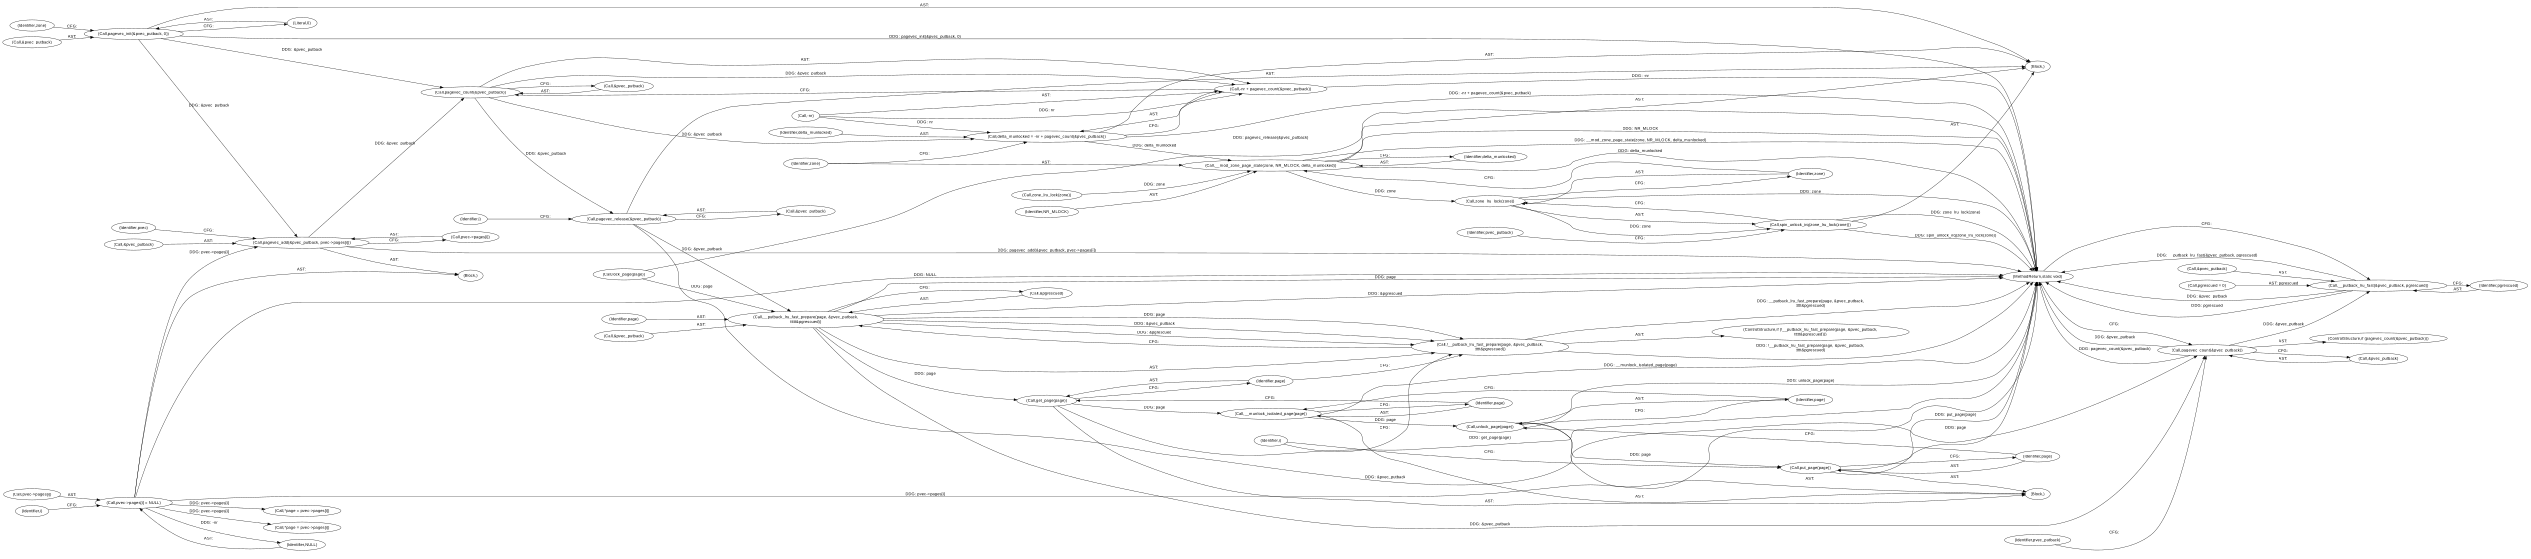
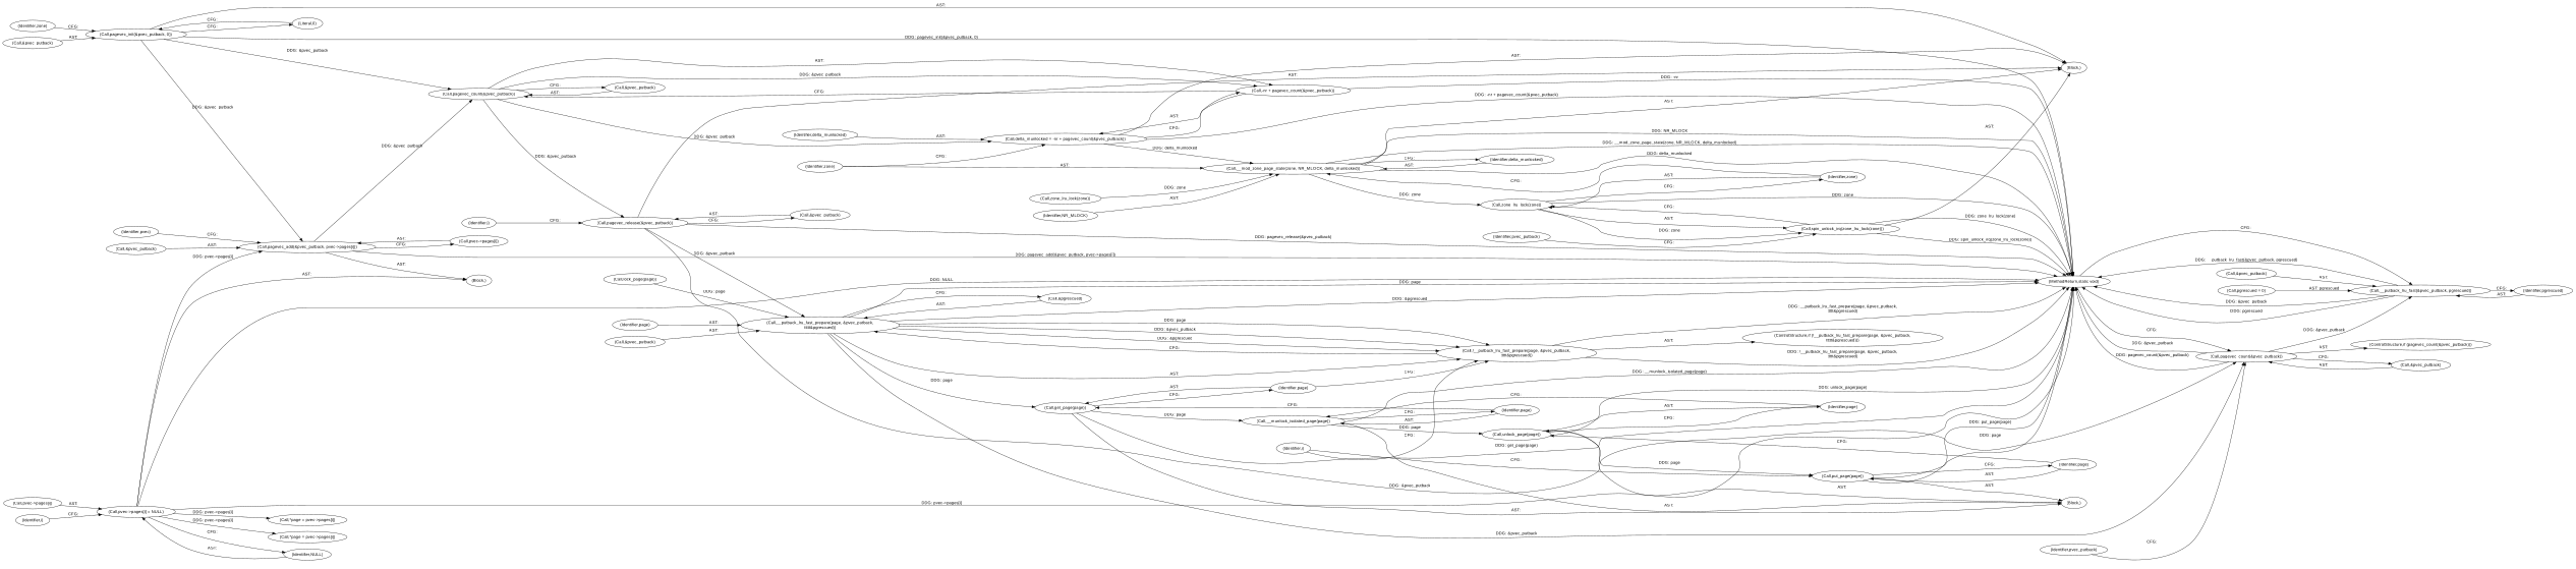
  digraph {
    fontname="Liberation Sans"
    rankdir=LR
    node [fontname="Liberation Sans"]
    edge [fontname="Liberation Sans"]
    n1 [label="(Call,pagevec_add(&pvec_putback, pvec->pages[i]))"]
    n2 [label="(Call,pagevec_count(&pvec_putback))"]
    n3 [label="(Block,)"]
    n4 [label="(MethodReturn,static void)"]
    n5 [label="(Call,pvec->pages[i])"]
    n6 [label="(Call,delta_munlocked = -nr + pagevec_count(&pvec_putback))"]
    n7 [label="(Call,-nr + pagevec_count(&pvec_putback))"]
    n8 [label="(Call,pagevec_release(&pvec_putback))"]
    n9 [label="(Call,&pvec_putback)"]
    n10 [label="(Call,pagevec_count(&pvec_putback))"]
    n11 [label="(Call,__putback_lru_fast(&pvec_putback, pgrescued))"]
    n12 [label="(Call,pagevec_init(&pvec_putback, 0))"]
    n13 [label="(Literal,0)"]
    n14 [label="(Block,)"]
    n15 [label="(Call,pvec->pages[i] = NULL)"]
    n16 [label="(Call,*page = pvec->pages[i])"]
    n17 [label="(Call,*page = pvec->pages[i])"]
    n18 [label="(Identifier,NULL)"]
    n19 [label="(Call,__mod_zone_page_state(zone, NR_MLOCK, delta_munlocked))"]
    n20 [label="(Call,__putback_lru_fast_prepare(page, &pvec_putback,\n\t\t\t\t\t&pgrescued))"]
    n21 [label="(Call,&pvec_putback)"]
    n22 [label="(Call,zone_lru_lock(zone))"]
    n23 [label="(Identifier,delta_munlocked)"]
    n24 [label="(Call,spin_unlock_irq(zone_lru_lock(zone)))"]
    n25 [label="(Identifier,zone)"]
    n26 [label="(Call,!__putback_lru_fast_prepare(page, &pvec_putback,\n\t\t\t\t\t&pgrescued))"]
    n27 [label="(Call,get_page(page))"]
    n28 [label="(Call,&pgrescued)"]
    n29 [label="(ControlStructure,if (pagevec_count(&pvec_putback)))"]
    n30 [label="(Call,&pvec_putback)"]
    n31 [label="(ControlStructure,if (!__putback_lru_fast_prepare(page, &pvec_putback,\n\t\t\t\t\t&pgrescued)))"]
    n32 [label="(Call,__munlock_isolated_page(page))"]
    n33 [label="(Block,)"]
    n34 [label="(Identifier,page)"]
    n35 [label="(Call,unlock_page(page))"]
    n36 [label="(Identifier,page)"]
    n37 [label="(Call,put_page(page))"]
    n38 [label="(Identifier,page)"]
    n39 [label="(Identifier,page)"]
    n40 [label="(Identifier,pgrescued)"]
    n41 [label="(Identifier,i)"]
    n42 [label="(Identifier,zone)"]
-   n43 [label="(Call,-nr)"]
    n44 [label="(Identifier,NR_MLOCK)"]
    n45 [label="(Call,pvec->pages[i])"]
    n46 [label="(Identifier,pvec_putback)"]
    n47 [label="(Call,&pvec_putback)"]
    n48 [label="(Call,&pvec_putback)"]
    n49 [label="(Identifier,zone)"]
    n50 [label="(Identifier,i)"]
    n51 [label="(Call,&pvec_putback)"]
    n52 [label="(Identifier,pvec_putback)"]
    n53 [label="(Identifier,delta_munlocked)"]
    n54 [label="(Call,pgrescued = 0)"]
    n55 [label="(Identifier,pvec)"]
    n56 [label="(Identifier,i)"]
    n57 [label="(Identifier,page)"]
    n58 [label="(Call,&pvec_putback)"]
    n59 [label="(Call,zone_lru_lock(zone))"]
    n60 [label="(Call,lock_page(page))"]
    n1 -> n2 [label="DDG: &pvec_putback"]
    n1 -> n3 [label="AST: "]
    n1 -> n4 [label="DDG: pagevec_add(&pvec_putback, pvec->pages[i])"]
    n1 -> n5 [label="CFG: "]
    n2 -> n6 [label="DDG: &pvec_putback"]
    n2 -> n7 [label="AST: "]
    n2 -> n7 [label="DDG: &pvec_putback"]
    n2 -> n8 [label="DDG: &pvec_putback"]
    n2 -> n9 [label="CFG: "]
    n4 -> n10 [label="CFG: "]
    n4 -> n11 [label="CFG: "]
    n5 -> n1 [label="AST: "]
    n6 -> n4 [label="DDG: -nr + pagevec_count(&pvec_putback)"]
    n6 -> n7 [label="CFG: "]
    n6 -> n14 [label="AST: "]
    n6 -> n19 [label="DDG: delta_munlocked"]
    n7 -> n2 [label="CFG: "]
    n7 -> n4 [label="DDG: -nr"]
    n7 -> n6 [label="AST: "]
-   n60 -> n4 [label="DDG: pagevec_release(&pvec_putback)"]
+   n8 -> n4 [label="DDG: pagevec_release(&pvec_putback)"]
    n8 -> n10 [label="DDG: &pvec_putback"]
    n8 -> n14 [label="AST: "]
    n8 -> n20 [label="DDG: &pvec_putback"]
    n8 -> n21 [label="CFG: "]
    n9 -> n2 [label="AST: "]
    n10 -> n4 [label="DDG: &pvec_putback"]
    n10 -> n4 [label="DDG: pagevec_count(&pvec_putback)"]
    n10 -> n11 [label="DDG: &pvec_putback"]
    n10 -> n29 [label="AST: "]
    n10 -> n30 [label="CFG: "]
    n11 -> n4 [label="DDG: __putback_lru_fast(&pvec_putback, pgrescued)"]
    n11 -> n4 [label="DDG: &pvec_putback"]
    n11 -> n4 [label="DDG: pgrescued"]
    n11 -> n40 [label="CFG: "]
    n12 -> n1 [label="DDG: &pvec_putback"]
    n12 -> n2 [label="DDG: &pvec_putback"]
    n12 -> n4 [label="DDG: pagevec_init(&pvec_putback, 0)"]
    n12 -> n13 [label="CFG: "]
    n12 -> n14 [label="AST: "]
-   n13 -> n12 [label="AST: "]
+   n13 -> n12 [label="CFG: "]
    n15 -> n1 [label="DDG: pvec->pages[i]"]
    n15 -> n3 [label="AST: "]
    n15 -> n4 [label="DDG: NULL"]
    n15 -> n4 [label="DDG: pvec->pages[i]"]
    n15 -> n16 [label="DDG: pvec->pages[i]"]
    n15 -> n17 [label="DDG: pvec->pages[i]"]
-   n15 -> n18 [label="DDG: -nr"]
+   n15 -> n18 [label="CFG: "]
    n18 -> n15 [label="AST: "]
    n19 -> n4 [label="DDG: NR_MLOCK"]
    n19 -> n4 [label="DDG: __mod_zone_page_state(zone, NR_MLOCK, delta_munlocked)"]
    n19 -> n4 [label="DDG: delta_munlocked"]
    n19 -> n14 [label="AST: "]
    n19 -> n22 [label="DDG: zone"]
    n19 -> n23 [label="CFG: "]
    n20 -> n4 [label="DDG: page"]
    n20 -> n4 [label="DDG: &pgrescued"]
    n20 -> n10 [label="DDG: &pvec_putback"]
    n20 -> n26 [label="AST: "]
    n20 -> n26 [label="DDG: page"]
    n20 -> n26 [label="DDG: &pvec_putback"]
    n20 -> n26 [label="DDG: &pgrescued"]
    n20 -> n27 [label="DDG: page"]
    n20 -> n28 [label="CFG: "]
    n21 -> n8 [label="AST: "]
    n22 -> n4 [label="DDG: zone"]
    n22 -> n24 [label="AST: "]
    n22 -> n24 [label="DDG: zone"]
    n22 -> n25 [label="CFG: "]
    n23 -> n19 [label="AST: "]
    n24 -> n4 [label="DDG: zone_lru_lock(zone)"]
    n24 -> n4 [label="DDG: spin_unlock_irq(zone_lru_lock(zone))"]
    n24 -> n14 [label="AST: "]
    n24 -> n22 [label="CFG: "]
    n25 -> n19 [label="CFG: "]
    n25 -> n22 [label="AST: "]
    n26 -> n4 [label="DDG: !__putback_lru_fast_prepare(page, &pvec_putback,\n\t\t\t\t\t&pgrescued)"]
    n26 -> n4 [label="DDG: __putback_lru_fast_prepare(page, &pvec_putback,\n\t\t\t\t\t&pgrescued)"]
    n26 -> n20 [label="CFG: "]
    n26 -> n31 [label="AST: "]
    n27 -> n4 [label="DDG: get_page(page)"]
    n27 -> n32 [label="DDG: page"]
    n27 -> n33 [label="AST: "]
    n27 -> n34 [label="CFG: "]
    n28 -> n20 [label="AST: "]
    n30 -> n10 [label="AST: "]
    n32 -> n4 [label="DDG: __munlock_isolated_page(page)"]
    n32 -> n33 [label="AST: "]
    n32 -> n35 [label="DDG: page"]
    n32 -> n36 [label="CFG: "]
    n34 -> n26 [label="CFG: "]
    n34 -> n27 [label="AST: "]
    n35 -> n4 [label="DDG: unlock_page(page)"]
    n35 -> n33 [label="AST: "]
    n35 -> n37 [label="DDG: page"]
    n35 -> n38 [label="CFG: "]
    n36 -> n27 [label="CFG: "]
    n36 -> n32 [label="AST: "]
    n37 -> n4 [label="DDG: put_page(page)"]
    n37 -> n4 [label="DDG: page"]
    n37 -> n33 [label="AST: "]
    n37 -> n39 [label="CFG: "]
    n38 -> n32 [label="CFG: "]
    n38 -> n35 [label="AST: "]
    n39 -> n35 [label="CFG: "]
    n39 -> n37 [label="AST: "]
    n40 -> n11 [label="AST: "]
    n41 -> n8 [label="CFG: "]
    n42 -> n12 [label="CFG: "]
-   n43 -> n6 [label="DDG: nr"]
-   n43 -> n7 [label="AST: "]
-   n43 -> n7 [label="DDG: nr"]
    n44 -> n19 [label="AST: "]
    n45 -> n15 [label="AST: "]
    n46 -> n24 [label="CFG: "]
    n47 -> n12 [label="AST: "]
    n48 -> n1 [label="AST: "]
    n49 -> n6 [label="CFG: "]
    n49 -> n19 [label="AST: "]
    n50 -> n26 [label="CFG: "]
    n50 -> n37 [label="CFG: "]
    n51 -> n11 [label="AST: "]
    n52 -> n10 [label="CFG: "]
    n53 -> n6 [label="AST: "]
    n54 -> n11 [label="AST: pgrescued"]
    n55 -> n1 [label="CFG: "]
    n56 -> n15 [label="CFG: "]
    n57 -> n20 [label="AST: "]
    n58 -> n20 [label="AST: "]
    n59 -> n19 [label="DDG: zone"]
    n60 -> n20 [label="DDG: page"]
  }
